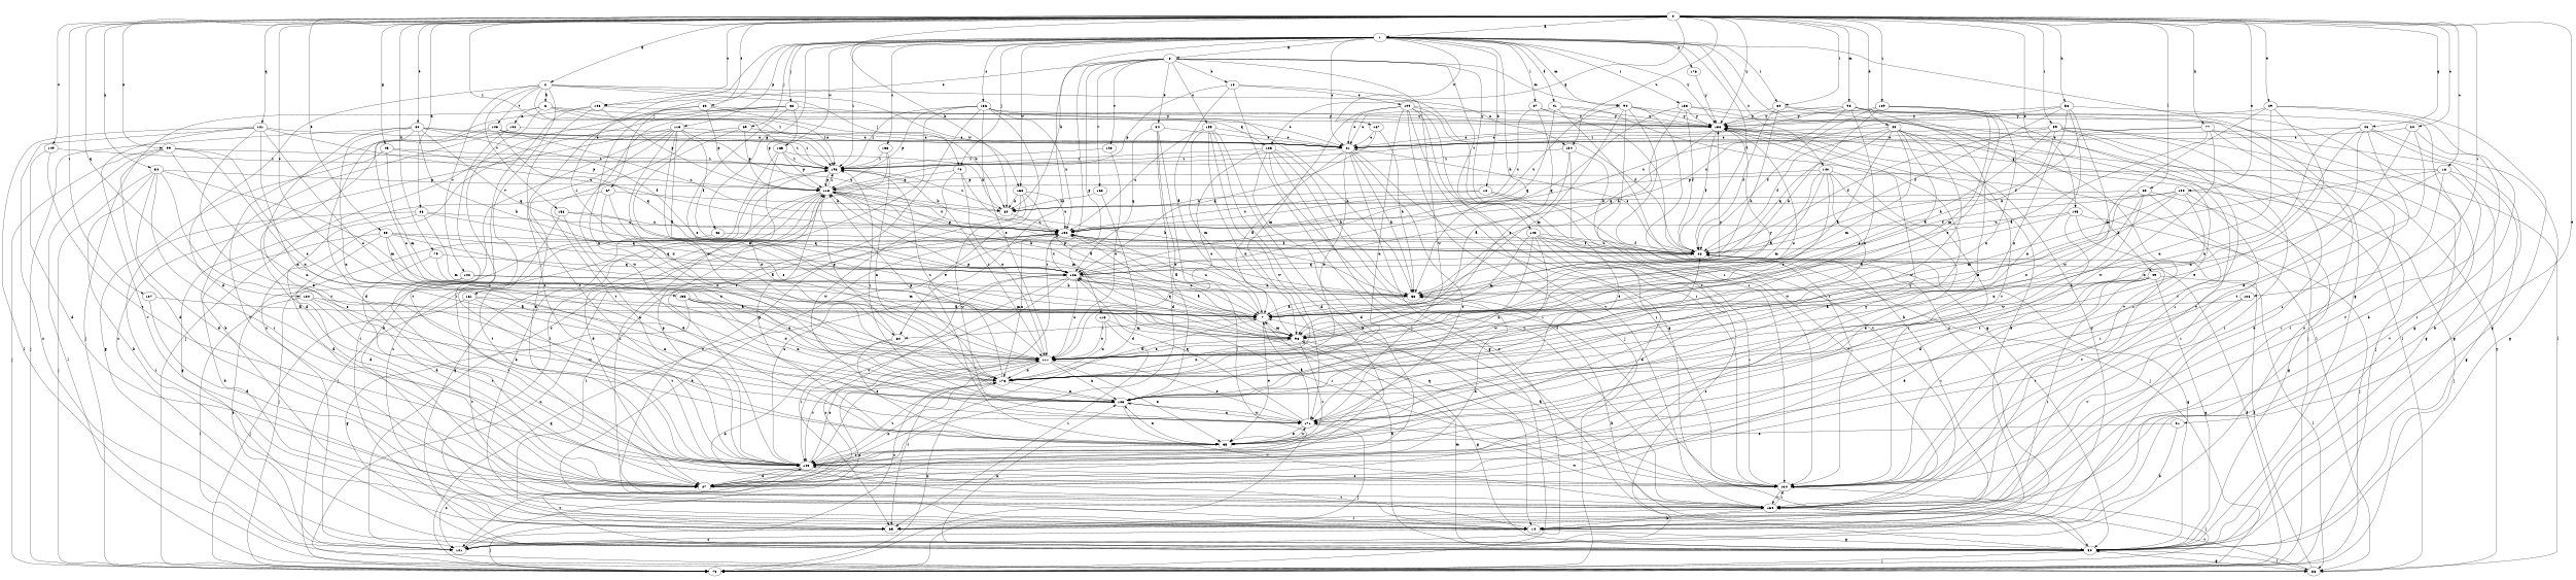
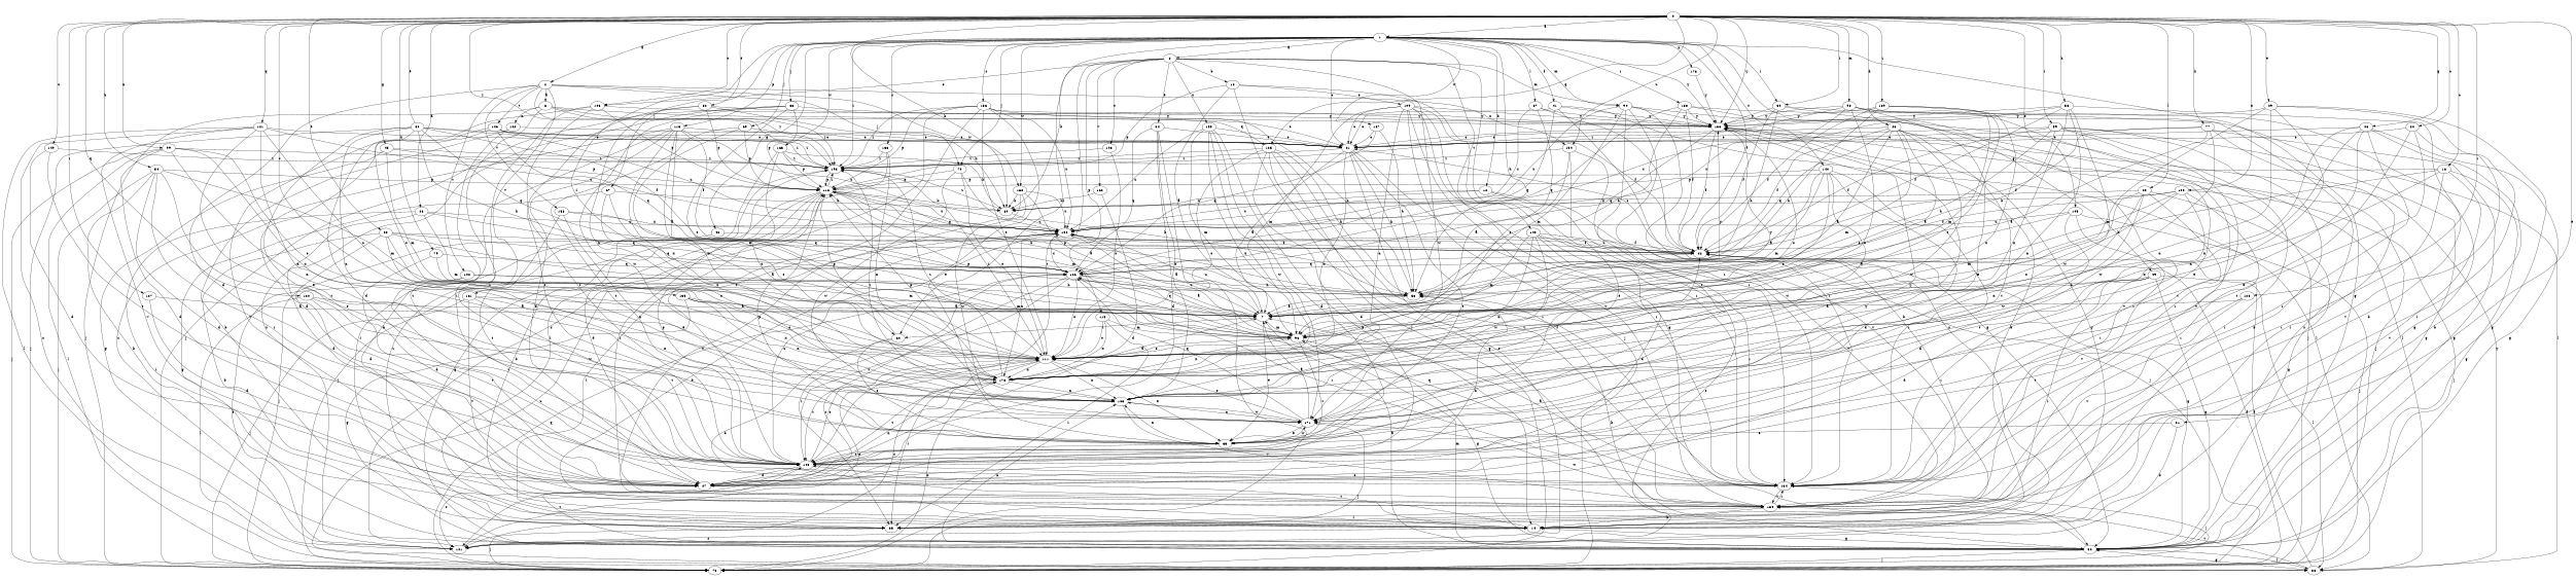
  strict digraph {
    0
    1
    2
    18
    20
    23
    26
    29
    30
    31
    32
    33
    45
    46
    54
    56
    59
    60
    77
    79
    80
    85
    93
    99
    100
    105
    106
    120
    121
    125
    127
    128
    135
    149
    154
    186
    189
    193
    3
    12
    21
    41
    42
    48
    49
    50
    58
    64
    67
    68
    69
    70
    87
    94
    113
    133
    136
    138
    140
    165
    167
    168
    176
    6
    27
    142
    143
    158
    161
    134
    164
    118
    178
    148
    35
    171
    7
    96
    126
    111
    156
    65
    103
    73
    14
    141
    88
    13
    34
    108
    115
    145
    155
    162
    102
    109
    0 -> 1 [label=a]
    0 -> 2 [label=a]
    0 -> 18 [label=c]
    0 -> 20 [label=c]
    0 -> 23 [label=d]
    0 -> 26 [label=d]
    0 -> 29 [label=e]
-   0 -> 30 [label=e]
+   30 -> 0 [label=e]
    0 -> 31 [label=e]
    0 -> 32 [label=e]
    0 -> 33 [label=e]
    0 -> 45 [label=g]
    0 -> 46 [label=g]
    0 -> 54 [label=h]
    0 -> 56 [label=h]
    0 -> 59 [label=i]
    0 -> 60 [label=i]
    0 -> 77 [label=k]
    0 -> 79 [label=k]
    0 -> 80 [label=k]
    0 -> 85 [label=l]
    0 -> 93 [label=m]
    0 -> 99 [label=n]
    0 -> 100 [label=n]
    0 -> 105 [label=o]
    0 -> 106 [label=o]
    0 -> 120 [label=q]
    0 -> 121 [label=q]
    0 -> 125 [label=q]
    0 -> 127 [label=r]
    0 -> 128 [label=r]
    0 -> 135 [label=s]
    0 -> 149 [label=u]
    0 -> 154 [label=u]
    0 -> 186 [label=y]
    0 -> 189 [label=z]
    0 -> 193 [label=z]
    1 -> 60 [label=i]
    1 -> 80 [label=k]
    1 -> 186 [label=y]
    1 -> 193 [label=z]
    1 -> 3 [label=a]
    1 -> 12 [label=b]
    1 -> 21 [label=c]
    1 -> 41 [label=f]
    1 -> 42 [label=f]
    1 -> 48 [label=g]
    1 -> 49 [label=g]
    1 -> 50 [label=g]
    1 -> 58 [label=h]
    1 -> 64 [label=i]
    1 -> 67 [label=j]
    1 -> 68 [label=j]
    1 -> 69 [label=j]
    1 -> 70 [label=j]
    1 -> 87 [label=l]
    1 -> 94 [label=m]
    1 -> 113 [label=p]
    1 -> 133 [label=r]
    1 -> 136 [label=s]
    1 -> 138 [label=s]
    1 -> 140 [label=s]
    1 -> 165 [label=w]
    1 -> 167 [label=w]
    1 -> 168 [label=w]
    1 -> 176 [label=x]
    2 -> 154 [label=u]
    2 -> 193 [label=z]
    2 -> 70 [label=j]
    2 -> 168 [label=w]
    2 -> 6 [label=a]
    2 -> 27 [label=d]
    2 -> 142 [label=t]
    2 -> 143 [label=t]
    2 -> 158 [label=v]
    2 -> 161 [label=v]
    18 -> 50 [label=g]
    18 -> 58 [label=h]
    18 -> 134 [label=r]
    18 -> 164 [label=v]
    18 -> 118 [label=p]
    18 -> 178 [label=x]
    20 -> 21 [label=c]
    20 -> 164 [label=v]
    20 -> 148 [label=t]
    20 -> 35 [label=e]
    23 -> 21 [label=c]
    23 -> 42 [label=f]
    23 -> 134 [label=r]
    23 -> 148 [label=t]
    23 -> 171 [label=w]
    23 -> 7 [label=a]
    23 -> 96 [label=m]
    23 -> 126 [label=q]
    23 -> 111 [label=o]
    26 -> 27 [label=d]
    26 -> 96 [label=m]
    26 -> 126 [label=q]
    26 -> 156 [label=u]
    26 -> 65 [label=i]
    29 -> 186 [label=y]
    29 -> 50 [label=g]
    29 -> 35 [label=e]
    29 -> 96 [label=m]
    29 -> 65 [label=i]
    29 -> 103 [label=n]
    30 -> 193 [label=z]
    30 -> 21 [label=c]
    30 -> 42 [label=f]
    30 -> 58 [label=h]
    30 -> 148 [label=t]
    30 -> 126 [label=q]
    30 -> 111 [label=o]
    30 -> 103 [label=n]
    30 -> 73 [label=j]
    31 -> 35 [label=e]
    31 -> 14 [label=b]
    32 -> 80 [label=k]
    32 -> 186 [label=y]
    32 -> 118 [label=p]
    32 -> 178 [label=x]
    32 -> 148 [label=t]
    33 -> 42 [label=f]
    33 -> 27 [label=d]
    33 -> 7 [label=a]
    33 -> 126 [label=q]
    33 -> 111 [label=o]
    33 -> 103 [label=n]
    33 -> 14 [label=b]
    45 -> 193 [label=z]
    45 -> 50 [label=g]
    45 -> 118 [label=p]
    45 -> 96 [label=m]
    46 -> 21 [label=c]
    46 -> 50 [label=g]
    46 -> 134 [label=r]
    46 -> 178 [label=x]
    46 -> 148 [label=t]
    46 -> 103 [label=n]
    46 -> 14 [label=b]
    54 -> 27 [label=d]
    54 -> 134 [label=r]
    54 -> 118 [label=p]
    54 -> 35 [label=e]
    54 -> 96 [label=m]
    54 -> 73 [label=j]
    54 -> 14 [label=b]
    56 -> 186 [label=y]
    56 -> 42 [label=f]
    56 -> 178 [label=x]
    56 -> 171 [label=w]
    56 -> 156 [label=u]
    56 -> 103 [label=n]
    56 -> 14 [label=b]
    59 -> 21 [label=c]
    59 -> 42 [label=f]
    59 -> 50 [label=g]
    59 -> 58 [label=h]
    59 -> 134 [label=r]
    59 -> 7 [label=a]
    59 -> 65 [label=i]
    59 -> 14 [label=b]
    60 -> 186 [label=y]
    60 -> 42 [label=f]
    60 -> 58 [label=h]
    60 -> 164 [label=v]
    60 -> 141 [label=s]
    77 -> 21 [label=c]
    77 -> 42 [label=f]
    77 -> 50 [label=g]
    77 -> 171 [label=w]
    77 -> 7 [label=a]
    77 -> 65 [label=i]
    79 -> 27 [label=d]
    79 -> 96 [label=m]
    79 -> 126 [label=q]
    80 -> 193 [label=z]
    80 -> 156 [label=u]
    85 -> 80 [label=k]
    85 -> 50 [label=g]
    85 -> 134 [label=r]
    85 -> 171 [label=w]
    85 -> 111 [label=o]
    85 -> 103 [label=n]
    93 -> 186 [label=y]
    93 -> 193 [label=z]
    93 -> 50 [label=g]
    93 -> 164 [label=v]
    93 -> 178 [label=x]
    93 -> 35 [label=e]
    93 -> 156 [label=u]
    99 -> 193 [label=z]
    99 -> 27 [label=d]
    99 -> 178 [label=x]
    99 -> 111 [label=o]
    99 -> 103 [label=n]
    99 -> 73 [label=j]
    99 -> 88 [label=l]
    100 -> 80 [label=k]
    100 -> 42 [label=f]
    100 -> 134 [label=r]
    100 -> 148 [label=t]
    100 -> 96 [label=m]
    100 -> 111 [label=o]
    100 -> 73 [label=j]
    105 -> 27 [label=d]
    105 -> 164 [label=v]
    105 -> 7 [label=a]
    105 -> 156 [label=u]
    105 -> 73 [label=j]
    106 -> 186 [label=y]
    106 -> 27 [label=d]
    106 -> 134 [label=r]
    106 -> 118 [label=p]
    106 -> 148 [label=t]
    120 -> 148 [label=t]
    120 -> 171 [label=w]
    120 -> 7 [label=a]
    120 -> 88 [label=l]
    121 -> 21 [label=c]
    121 -> 164 [label=v]
    121 -> 35 [label=e]
    121 -> 111 [label=o]
    121 -> 156 [label=u]
    121 -> 103 [label=n]
    121 -> 141 [label=s]
    121 -> 88 [label=l]
    125 -> 193 [label=z]
    125 -> 50 [label=g]
    125 -> 58 [label=h]
    125 -> 27 [label=d]
    125 -> 134 [label=r]
    125 -> 164 [label=v]
    125 -> 111 [label=o]
    127 -> 27 [label=d]
    127 -> 7 [label=a]
    128 -> 164 [label=v]
    128 -> 148 [label=t]
    128 -> 7 [label=a]
    135 -> 50 [label=g]
    135 -> 178 [label=x]
    135 -> 7 [label=a]
    135 -> 111 [label=o]
    135 -> 103 [label=n]
    149 -> 193 [label=z]
    149 -> 27 [label=d]
    149 -> 148 [label=t]
    154 -> 193 [label=z]
    154 -> 164 [label=v]
    154 -> 35 [label=e]
    154 -> 7 [label=a]
    186 -> 21 [label=c]
    186 -> 42 [label=f]
    186 -> 126 [label=q]
    186 -> 111 [label=o]
    186 -> 73 [label=j]
    186 -> 14 [label=b]
    189 -> 186 [label=y]
    189 -> 42 [label=f]
    189 -> 58 [label=h]
    189 -> 178 [label=x]
    189 -> 96 [label=m]
    189 -> 111 [label=o]
    193 -> 118 [label=p]
    3 -> 106 [label=o]
    3 -> 64 [label=i]
    3 -> 94 [label=m]
    3 -> 134 [label=r]
    3 -> 148 [label=t]
    3 -> 171 [label=w]
    3 -> 13 [label=b]
    3 -> 34 [label=e]
    3 -> 108 [label=o]
    3 -> 115 [label=p]
    3 -> 145 [label=t]
    3 -> 155 [label=u]
    3 -> 162 [label=v]
    12 -> 80 [label=k]
    12 -> 164 [label=v]
    12 -> 156 [label=u]
    12 -> 73 [label=j]
    21 -> 193 [label=z]
    21 -> 58 [label=h]
    21 -> 134 [label=r]
    21 -> 178 [label=x]
    21 -> 148 [label=t]
    21 -> 7 [label=a]
    21 -> 141 [label=s]
    41 -> 186 [label=y]
    41 -> 21 [label=c]
    41 -> 126 [label=q]
    41 -> 141 [label=s]
    41 -> 88 [label=l]
    42 -> 21 [label=c]
    42 -> 50 [label=g]
    42 -> 118 [label=p]
    42 -> 126 [label=q]
    42 -> 156 [label=u]
    48 -> 42 [label=f]
    48 -> 73 [label=j]
    49 -> 50 [label=g]
    49 -> 58 [label=h]
    49 -> 27 [label=d]
    49 -> 134 [label=r]
    49 -> 65 [label=i]
    49 -> 88 [label=l]
    50 -> 58 [label=h]
    50 -> 148 [label=t]
    50 -> 7 [label=a]
    50 -> 96 [label=m]
    50 -> 103 [label=n]
    50 -> 73 [label=j]
    50 -> 88 [label=l]
    58 -> 118 [label=p]
    58 -> 7 [label=a]
    64 -> 118 [label=p]
    64 -> 35 [label=e]
    64 -> 14 [label=b]
    67 -> 80 [label=k]
    67 -> 50 [label=g]
    67 -> 178 [label=x]
    67 -> 111 [label=o]
    68 -> 186 [label=y]
    68 -> 118 [label=p]
    68 -> 171 [label=w]
    68 -> 111 [label=o]
    68 -> 73 [label=j]
    68 -> 141 [label=s]
    69 -> 21 [label=c]
    69 -> 118 [label=p]
    69 -> 178 [label=x]
    69 -> 148 [label=t]
    70 -> 58 [label=h]
    70 -> 118 [label=p]
    70 -> 171 [label=w]
    70 -> 111 [label=o]
    87 -> 186 [label=y]
    87 -> 50 [label=g]
    87 -> 111 [label=o]
    87 -> 156 [label=u]
    94 -> 186 [label=y]
    94 -> 134 [label=r]
    94 -> 148 [label=t]
    94 -> 96 [label=m]
    94 -> 156 [label=u]
    94 -> 14 [label=b]
    94 -> 88 [label=l]
    113 -> 21 [label=c]
    113 -> 42 [label=f]
    113 -> 27 [label=d]
    113 -> 178 [label=x]
    113 -> 7 [label=a]
    113 -> 111 [label=o]
    113 -> 156 [label=u]
    113 -> 14 [label=b]
    113 -> 141 [label=s]
    133 -> 186 [label=y]
    133 -> 42 [label=f]
    133 -> 58 [label=h]
    133 -> 126 [label=q]
    133 -> 73 [label=j]
    133 -> 88 [label=l]
    136 -> 186 [label=y]
    136 -> 193 [label=z]
    136 -> 58 [label=h]
    136 -> 118 [label=p]
    136 -> 148 [label=t]
    136 -> 35 [label=e]
    136 -> 111 [label=o]
    136 -> 156 [label=u]
    136 -> 141 [label=s]
    138 -> 193 [label=z]
    138 -> 65 [label=i]
    138 -> 103 [label=n]
    140 -> 27 [label=d]
    140 -> 134 [label=r]
    140 -> 118 [label=p]
    140 -> 171 [label=w]
    140 -> 7 [label=a]
    140 -> 96 [label=m]
    140 -> 111 [label=o]
    165 -> 80 [label=k]
    165 -> 193 [label=z]
    165 -> 118 [label=p]
    165 -> 178 [label=x]
    165 -> 65 [label=i]
    167 -> 21 [label=c]
    167 -> 58 [label=h]
    167 -> 126 [label=q]
    168 -> 80 [label=k]
    168 -> 164 [label=v]
    168 -> 171 [label=w]
    168 -> 7 [label=a]
    168 -> 156 [label=u]
    176 -> 186 [label=y]
    6 -> 125 [label=q]
    6 -> 193 [label=z]
    6 -> 21 [label=c]
    6 -> 148 [label=t]
    6 -> 73 [label=j]
    6 -> 102 [label=n]
    27 -> 186 [label=y]
    27 -> 58 [label=h]
    27 -> 178 [label=x]
    142 -> 58 [label=h]
    142 -> 148 [label=t]
    142 -> 96 [label=m]
    142 -> 141 [label=s]
    143 -> 193 [label=z]
    143 -> 21 [label=c]
    143 -> 27 [label=d]
    143 -> 164 [label=v]
    143 -> 126 [label=q]
    143 -> 156 [label=u]
    158 -> 148 [label=t]
    158 -> 35 [label=e]
    158 -> 126 [label=q]
    158 -> 156 [label=u]
    161 -> 164 [label=v]
    161 -> 148 [label=t]
    161 -> 7 [label=a]
    161 -> 103 [label=n]
    161 -> 73 [label=j]
    134 -> 164 [label=v]
    134 -> 7 [label=a]
    134 -> 126 [label=q]
    134 -> 73 [label=j]
    164 -> 193 [label=z]
    164 -> 134 [label=r]
    164 -> 171 [label=w]
    164 -> 65 [label=i]
    164 -> 14 [label=b]
    118 -> 80 [label=k]
    118 -> 193 [label=z]
    118 -> 50 [label=g]
    118 -> 58 [label=h]
    118 -> 27 [label=d]
    118 -> 96 [label=m]
    118 -> 156 [label=u]
    118 -> 73 [label=j]
    118 -> 14 [label=b]
    178 -> 193 [label=z]
    178 -> 118 [label=p]
    178 -> 148 [label=t]
    178 -> 7 [label=a]
    178 -> 103 [label=n]
    148 -> 27 [label=d]
    148 -> 134 [label=o]
    148 -> 118 [label=p]
    148 -> 111 [label=o]
    148 -> 156 [label=u]
    148 -> 141 [label=s]
    35 -> 186 [label=y]
    35 -> 118 [label=p]
    35 -> 148 [label=t]
    35 -> 171 [label=w]
    35 -> 103 [label=n]
    171 -> 35 [label=e]
    171 -> 7 [label=a]
    171 -> 126 [label=q]
    171 -> 111 [label=o]
    171 -> 103 [label=n]
    171 -> 73 [label=j]
    7 -> 186 [label=y]
    7 -> 64 [label=i]
    7 -> 35 [label=e]
    7 -> 96 [label=m]
    7 -> 126 [label=q]
    7 -> 156 [label=u]
    96 -> 186 [label=y]
    96 -> 50 [label=g]
    96 -> 118 [label=p]
    96 -> 178 [label=x]
    96 -> 148 [label=t]
    96 -> 111 [label=o]
    96 -> 156 [label=u]
    126 -> 58 [label=h]
    126 -> 134 [label=r]
    126 -> 148 [label=t]
    126 -> 7 [label=a]
    126 -> 111 [label=o]
    126 -> 156 [label=u]
    126 -> 65 [label=i]
    126 -> 141 [label=s]
    111 -> 193 [label=z]
    111 -> 178 [label=x]
    111 -> 148 [label=t]
    111 -> 35 [label=e]
    111 -> 65 [label=i]
    111 -> 103 [label=n]
    111 -> 141 [label=s]
    156 -> 42 [label=f]
    156 -> 178 [label=x]
    156 -> 7 [label=a]
    156 -> 65 [label=i]
    156 -> 14 [label=b]
    65 -> 193 [label=z]
    65 -> 73 [label=j]
    103 -> 193 [label=z]
    103 -> 42 [label=f]
    103 -> 164 [label=v]
    103 -> 171 [label=w]
    73 -> 42 [label=f]
    73 -> 178 [label=x]
    73 -> 126 [label=q]
    73 -> 156 [label=u]
    14 -> 186 [label=y]
    14 -> 50 [label=g]
    14 -> 148 [label=t]
    14 -> 141 [label=s]
    141 -> 111 [label=o]
    88 -> 186 [label=y]
    88 -> 42 [label=f]
    88 -> 50 [label=g]
    88 -> 164 [label=v]
    13 -> 134 [label=r]
    13 -> 118 [label=p]
    13 -> 7 [label=a]
    13 -> 73 [label=j]
    13 -> 109 [label=o]
    34 -> 21 [label=c]
    34 -> 27 [label=d]
    34 -> 126 [label=q]
    34 -> 103 [label=n]
    34 -> 73 [label=j]
    108 -> 193 [label=z]
    108 -> 111 [label=o]
    115 -> 178 [label=x]
    115 -> 96 [label=m]
    115 -> 111 [label=o]
    115 -> 65 [label=i]
    145 -> 42 [label=f]
    145 -> 27 [label=d]
    145 -> 134 [label=r]
    145 -> 171 [label=w]
    145 -> 96 [label=m]
    145 -> 103 [label=n]
    145 -> 141 [label=s]
    155 -> 21 [label=c]
    155 -> 27 [label=d]
    155 -> 178 [label=x]
    155 -> 171 [label=w]
    155 -> 96 [label=m]
    155 -> 156 [label=u]
    155 -> 14 [label=b]
    162 -> 80 [label=k]
    162 -> 27 [label=d]
    102 -> 21 [label=c]
    102 -> 148 [label=t]
    102 -> 14 [label=b]
    109 -> 186 [label=y]
    109 -> 21 [label=c]
    109 -> 42 [label=f]
    109 -> 50 [label=g]
    109 -> 134 [label=r]
    109 -> 164 [label=v]
    109 -> 96 [label=m]
    109 -> 103 [label=n]
    109 -> 73 [label=j]
  }
